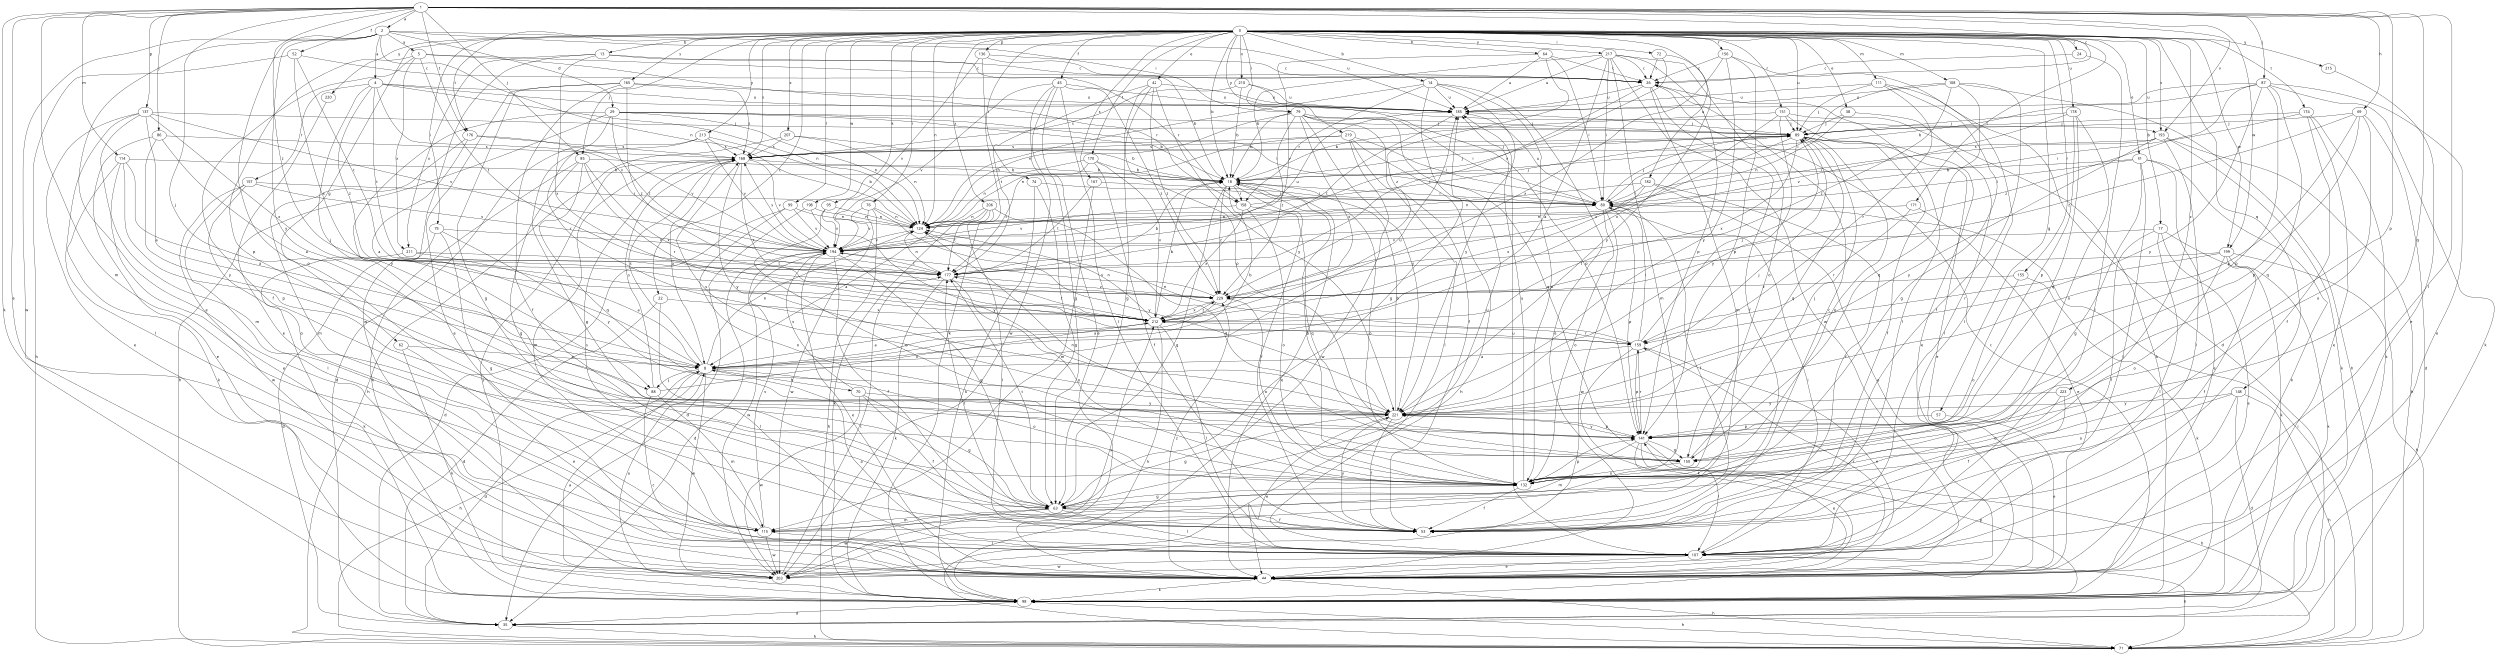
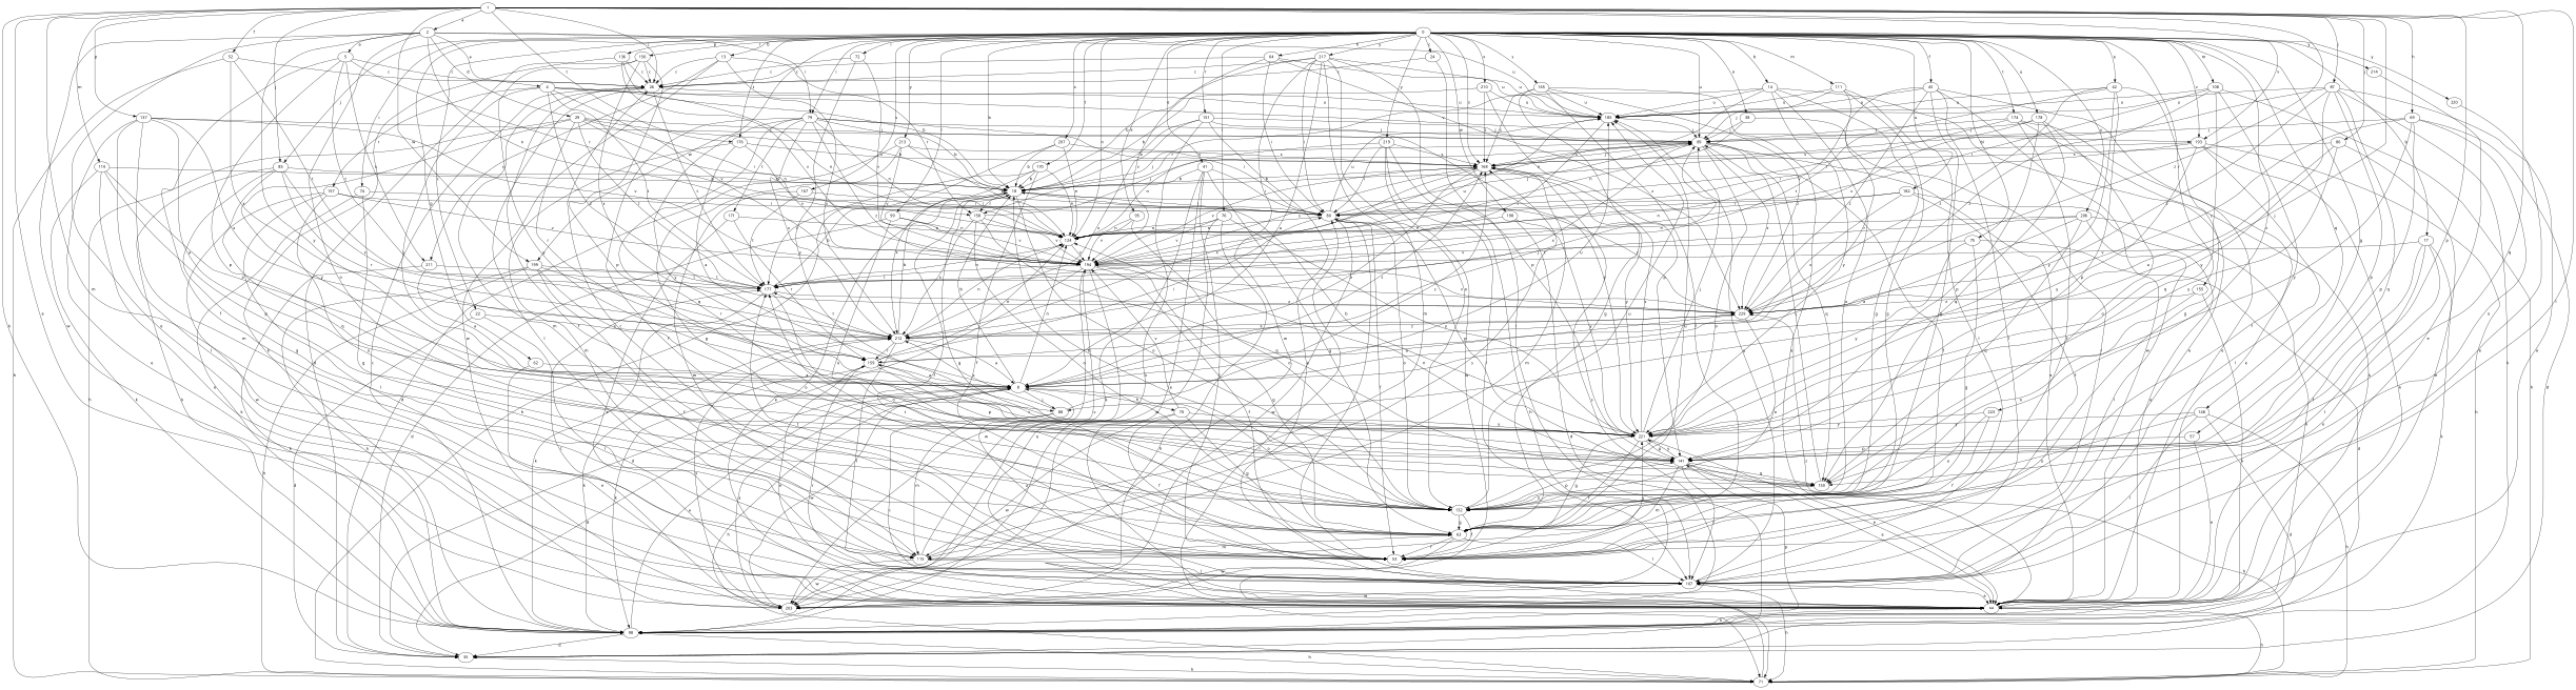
  strict digraph {
    fontname="Noto Sans"
    node [fontname="Noto Sans"]
    edge [fontname="Noto Sans"]
    0
    13
    14
    17
    18
    22
    24
    38
    41
    42
    45
    57
    62
    64
    72
    74
    75
    76
    79
    85
    95
    99
    108
    111
    124
    136
    148
    151
    155
    156
    165
    167
    168
    170
    171
    174
    176
    178
    182
    193
    198
    199
    206
    207
    210
    213
-   215
+   215 [label=214]
    217
    219
    220
    223
    89
    26
    203
    158
    211
    212
    185
    44
    132
    221
    63
    98
    107
    194
    53
    229
    80
    35
    141
    177
    8
    71
    150
    159
    115
    1
    2
    52
    69
    86
    87
    88
    114
    137
    4
    5
    29
    157
    70
    0 -> 13 [label=b]
    0 -> 14 [label=b]
    0 -> 17 [label=b]
    0 -> 18 [label=b]
    0 -> 22 [label=c]
    0 -> 24 [label=c]
    0 -> 38 [label=e]
    0 -> 41 [label=e]
    0 -> 42 [label=e]
    0 -> 45 [label=f]
    0 -> 57 [label=g]
    0 -> 62 [label=g]
    0 -> 64 [label=h]
    0 -> 72 [label=i]
    0 -> 74 [label=i]
    0 -> 75 [label=i]
    0 -> 76 [label=i]
    0 -> 79 [label=i]
    0 -> 85 [label=j]
    0 -> 95 [label=k]
    0 -> 99 [label=l]
    0 -> 108 [label=m]
    0 -> 111 [label=m]
    0 -> 124 [label=n]
    0 -> 136 [label=p]
    0 -> 148 [label=q]
    0 -> 151 [label=r]
    0 -> 155 [label=r]
    0 -> 156 [label=r]
    0 -> 165 [label=s]
    0 -> 167 [label=s]
    0 -> 168 [label=s]
    0 -> 170 [label=t]
-   0 -> 171 [label=t]
+   79 -> 171 [label=t]
    0 -> 174 [label=t]
    0 -> 176 [label=t]
    0 -> 178 [label=u]
    0 -> 182 [label=u]
    0 -> 193 [label=v]
    0 -> 198 [label=w]
    0 -> 199 [label=w]
    0 -> 206 [label=x]
    0 -> 207 [label=x]
    0 -> 210 [label=x]
    0 -> 213 [label=y]
    0 -> 215 [label=y]
    0 -> 217 [label=y]
    0 -> 219 [label=y]
    0 -> 220 [label=y]
    0 -> 223 [label=z]
    0 -> 89 [label=u]
    13 -> 26 [label=c]
    13 -> 203 [label=w]
    13 -> 158 [label=r]
    13 -> 211 [label=x]
    13 -> 212 [label=x]
    14 -> 124 [label=n]
    14 -> 158 [label=r]
    14 -> 185 [label=u]
    14 -> 44 [label=e]
    14 -> 132 [label=o]
    14 -> 221 [label=y]
    14 -> 63 [label=g]
    17 -> 44 [label=e]
    17 -> 98 [label=k]
    17 -> 107 [label=l]
    17 -> 194 [label=v]
    17 -> 53 [label=f]
    18 -> 89 [label=j]
    18 -> 158 [label=r]
    18 -> 44 [label=e]
    18 -> 132 [label=o]
    18 -> 63 [label=g]
    18 -> 53 [label=f]
    18 -> 229 [label=z]
    18 -> 80 [label=i]
    22 -> 212 [label=x]
    22 -> 107 [label=l]
    22 -> 35 [label=d]
    24 -> 26 [label=c]
    24 -> 107 [label=l]
    38 -> 124 [label=n]
    38 -> 89 [label=j]
    38 -> 107 [label=l]
    41 -> 18 [label=b]
    41 -> 44 [label=e]
    41 -> 63 [label=g]
    41 -> 98 [label=k]
    41 -> 107 [label=l]
    41 -> 80 [label=i]
    42 -> 185 [label=u]
    42 -> 221 [label=y]
    42 -> 63 [label=g]
    42 -> 229 [label=z]
    42 -> 141 [label=p]
    42 -> 177 [label=t]
    45 -> 203 [label=w]
    45 -> 185 [label=u]
    45 -> 44 [label=e]
    45 -> 63 [label=g]
    45 -> 107 [label=l]
    45 -> 194 [label=v]
    45 -> 229 [label=z]
    57 -> 44 [label=e]
    57 -> 141 [label=p]
    62 -> 44 [label=e]
-   62 -> 98 [label=k]
    62 -> 8 [label=a]
    64 -> 26 [label=c]
    64 -> 185 [label=u]
    64 -> 194 [label=v]
    64 -> 229 [label=z]
    64 -> 80 [label=i]
    72 -> 26 [label=c]
    72 -> 221 [label=y]
    72 -> 194 [label=v]
    74 -> 63 [label=g]
    74 -> 98 [label=k]
    74 -> 80 [label=i]
    75 -> 221 [label=y]
    75 -> 63 [label=g]
    75 -> 194 [label=v]
    75 -> 35 [label=d]
    76 -> 124 [label=n]
    76 -> 203 [label=w]
    76 -> 221 [label=y]
    76 -> 194 [label=v]
    76 -> 71 [label=h]
    79 -> 18 [label=b]
    79 -> 124 [label=n]
    79 -> 89 [label=j]
    79 -> 212 [label=x]
    79 -> 221 [label=y]
    79 -> 53 [label=f]
    79 -> 229 [label=z]
    79 -> 80 [label=i]
    79 -> 150 [label=q]
    85 -> 18 [label=b]
    85 -> 212 [label=x]
    85 -> 63 [label=g]
    85 -> 98 [label=k]
    85 -> 150 [label=q]
    85 -> 159 [label=r]
    95 -> 124 [label=n]
    95 -> 132 [label=o]
    95 -> 194 [label=v]
    99 -> 124 [label=n]
    99 -> 132 [label=o]
    99 -> 194 [label=v]
    99 -> 35 [label=d]
    108 -> 185 [label=u]
    108 -> 53 [label=f]
    108 -> 229 [label=z]
    108 -> 80 [label=i]
    108 -> 71 [label=h]
    108 -> 150 [label=q]
    111 -> 89 [label=j]
    111 -> 185 [label=u]
    111 -> 63 [label=g]
    111 -> 107 [label=l]
    111 -> 159 [label=r]
    124 -> 194 [label=v]
    136 -> 18 [label=b]
    136 -> 26 [label=c]
    136 -> 98 [label=k]
    136 -> 194 [label=v]
    148 -> 132 [label=o]
    148 -> 221 [label=y]
    148 -> 107 [label=l]
    148 -> 35 [label=d]
    148 -> 71 [label=h]
    151 -> 18 [label=b]
    151 -> 89 [label=j]
    151 -> 212 [label=x]
    151 -> 44 [label=e]
    151 -> 221 [label=y]
    151 -> 98 [label=k]
    155 -> 132 [label=o]
    155 -> 98 [label=k]
    155 -> 229 [label=z]
    156 -> 26 [label=c]
    156 -> 212 [label=x]
    156 -> 221 [label=y]
    156 -> 35 [label=d]
    156 -> 141 [label=p]
    165 -> 168 [label=s]
    165 -> 185 [label=u]
    165 -> 44 [label=e]
    165 -> 63 [label=g]
    165 -> 53 [label=f]
    165 -> 229 [label=z]
    167 -> 80 [label=i]
    167 -> 177 [label=t]
    167 -> 115 [label=m]
    168 -> 18 [label=b]
    168 -> 89 [label=j]
    168 -> 212 [label=x]
    168 -> 221 [label=y]
    168 -> 194 [label=v]
    168 -> 8 [label=a]
    168 -> 115 [label=m]
    170 -> 18 [label=b]
    170 -> 124 [label=n]
    170 -> 212 [label=x]
    170 -> 53 [label=f]
    170 -> 177 [label=t]
    171 -> 124 [label=n]
    171 -> 44 [label=e]
    171 -> 159 [label=r]
    174 -> 89 [label=j]
    174 -> 44 [label=e]
    174 -> 98 [label=k]
    174 -> 53 [label=f]
    174 -> 80 [label=i]
    176 -> 168 [label=s]
    176 -> 194 [label=v]
    176 -> 8 [label=a]
    176 -> 115 [label=m]
    178 -> 89 [label=j]
    178 -> 132 [label=o]
    178 -> 194 [label=v]
    178 -> 141 [label=p]
    178 -> 150 [label=q]
    182 -> 124 [label=n]
    182 -> 212 [label=x]
    182 -> 44 [label=e]
    182 -> 53 [label=f]
    182 -> 80 [label=i]
    193 -> 168 [label=s]
    193 -> 221 [label=y]
    193 -> 98 [label=k]
    193 -> 107 [label=l]
    193 -> 80 [label=i]
    193 -> 71 [label=h]
    198 -> 124 [label=n]
    198 -> 221 [label=y]
    198 -> 35 [label=d]
    199 -> 132 [label=o]
    199 -> 98 [label=k]
    199 -> 53 [label=f]
    199 -> 177 [label=t]
    199 -> 71 [label=h]
    199 -> 159 [label=r]
    206 -> 124 [label=n]
    206 -> 98 [label=k]
    206 -> 107 [label=l]
    206 -> 177 [label=t]
    206 -> 8 [label=a]
    206 -> 150 [label=q]
    207 -> 18 [label=b]
    207 -> 124 [label=n]
    207 -> 168 [label=s]
    207 -> 71 [label=h]
    210 -> 18 [label=b]
    210 -> 168 [label=s]
    210 -> 185 [label=u]
    210 -> 141 [label=p]
    213 -> 124 [label=b]
    213 -> 168 [label=s]
    213 -> 63 [label=g]
    213 -> 194 [label=v]
    213 -> 35 [label=d]
    215 -> 44 [label=e]
    217 -> 18 [label=b]
    217 -> 26 [label=c]
    217 -> 203 [label=w]
    217 -> 185 [label=u]
    217 -> 132 [label=o]
    217 -> 80 [label=i]
    217 -> 141 [label=p]
    217 -> 8 [label=a]
    217 -> 115 [label=m]
    219 -> 124 [label=n]
    219 -> 168 [label=s]
    219 -> 203 [label=w]
    219 -> 107 [label=l]
    219 -> 80 [label=i]
    219 -> 71 [label=h]
    220 -> 44 [label=e]
    223 -> 132 [label=o]
    223 -> 221 [label=y]
    223 -> 53 [label=f]
    89 -> 168 [label=s]
    89 -> 212 [label=x]
    89 -> 44 [label=e]
    89 -> 132 [label=o]
    89 -> 53 [label=f]
    89 -> 229 [label=z]
    89 -> 150 [label=q]
    26 -> 185 [label=u]
    26 -> 107 [label=l]
    26 -> 53 [label=f]
    26 -> 177 [label=t]
    26 -> 115 [label=m]
    203 -> 212 [label=x]
    203 -> 177 [label=t]
    203 -> 8 [label=a]
    158 -> 89 [label=j]
    158 -> 212 [label=x]
    158 -> 132 [label=o]
    158 -> 194 [label=v]
    158 -> 150 [label=q]
    211 -> 98 [label=k]
    211 -> 177 [label=t]
    211 -> 8 [label=a]
    212 -> 18 [label=b]
    212 -> 124 [label=n]
    212 -> 98 [label=k]
    212 -> 107 [label=l]
    212 -> 229 [label=z]
    212 -> 177 [label=t]
    212 -> 8 [label=a]
    212 -> 159 [label=r]
    185 -> 89 [label=j]
    185 -> 177 [label=t]
    44 -> 98 [label=k]
    44 -> 229 [label=z]
    44 -> 71 [label=h]
    44 -> 159 [label=r]
    132 -> 18 [label=b]
    132 -> 185 [label=u]
    132 -> 63 [label=g]
    132 -> 53 [label=f]
    132 -> 141 [label=p]
    221 -> 18 [label=b]
    221 -> 168 [label=s]
    221 -> 89 [label=j]
    221 -> 44 [label=e]
    221 -> 63 [label=g]
    221 -> 53 [label=f]
    221 -> 141 [label=p]
    63 -> 203 [label=w]
    63 -> 185 [label=u]
    63 -> 107 [label=l]
    63 -> 53 [label=f]
    63 -> 177 [label=t]
    63 -> 115 [label=m]
    98 -> 168 [label=s]
    98 -> 26 [label=c]
    98 -> 35 [label=d]
    98 -> 141 [label=p]
    98 -> 8 [label=a]
    98 -> 71 [label=h]
    107 -> 203 [label=w]
    107 -> 185 [label=u]
    107 -> 44 [label=e]
    107 -> 80 [label=i]
    107 -> 8 [label=a]
    107 -> 71 [label=h]
    194 -> 168 [label=s]
    194 -> 203 [label=w]
    194 -> 185 [label=u]
    194 -> 44 [label=e]
    194 -> 63 [label=g]
    194 -> 53 [label=f]
    194 -> 35 [label=d]
    194 -> 177 [label=t]
    53 -> 26 [label=c]
    53 -> 221 [label=y]
    53 -> 177 [label=t]
    229 -> 212 [label=x]
    229 -> 132 [label=o]
    229 -> 194 [label=v]
    229 -> 8 [label=a]
    80 -> 124 [label=n]
    80 -> 89 [label=j]
    80 -> 203 [label=w]
    80 -> 185 [label=u]
    80 -> 132 [label=o]
    80 -> 53 [label=f]
    80 -> 141 [label=p]
    35 -> 71 [label=h]
    141 -> 44 [label=e]
    141 -> 221 [label=y]
    141 -> 107 [label=l]
    141 -> 71 [label=h]
    141 -> 150 [label=q]
    141 -> 159 [label=r]
    141 -> 115 [label=m]
    177 -> 18 [label=b]
    177 -> 124 [label=n]
    177 -> 132 [label=o]
    177 -> 98 [label=k]
    177 -> 229 [label=z]
    8 -> 18 [label=b]
    8 -> 124 [label=n]
    8 -> 168 [label=s]
    8 -> 203 [label=w]
    8 -> 185 [label=u]
    8 -> 132 [label=o]
    8 -> 35 [label=d]
    8 -> 71 [label=h]
    8 -> 88 [label=j]
    8 -> 70 [label=h]
    71 -> 80 [label=i]
    150 -> 124 [label=n]
    150 -> 89 [label=j]
    150 -> 132 [label=o]
    159 -> 124 [label=n]
    159 -> 89 [label=j]
    159 -> 44 [label=e]
    159 -> 98 [label=k]
    159 -> 80 [label=i]
    159 -> 141 [label=p]
    159 -> 8 [label=a]
    115 -> 168 [label=s]
    115 -> 203 [label=w]
    115 -> 107 [label=l]
    115 -> 194 [label=v]
    1 -> 85 [label=j]
    1 -> 176 [label=t]
    1 -> 193 [label=v]
    1 -> 199 [label=w]
    1 -> 26 [label=c]
    1 -> 44 [label=e]
    1 -> 98 [label=k]
    1 -> 107 [label=l]
    1 -> 229 [label=z]
    1 -> 141 [label=p]
    1 -> 150 [label=q]
    1 -> 115 [label=m]
    1 -> 2 [label=a]
    1 -> 52 [label=f]
    1 -> 69 [label=h]
    1 -> 86 [label=j]
    1 -> 87 [label=j]
    1 -> 88 [label=j]
    1 -> 114 [label=m]
    1 -> 137 [label=p]
    2 -> 79 [label=i]
    2 -> 124 [label=n]
    2 -> 203 [label=w]
    2 -> 185 [label=u]
    2 -> 44 [label=e]
    2 -> 132 [label=o]
    2 -> 221 [label=y]
    2 -> 4 [label=a]
    2 -> 5 [label=a]
    2 -> 29 [label=d]
    52 -> 26 [label=c]
    52 -> 212 [label=x]
    52 -> 177 [label=t]
    52 -> 71 [label=h]
    69 -> 89 [label=j]
    69 -> 132 [label=o]
    69 -> 221 [label=y]
    69 -> 229 [label=z]
    69 -> 35 [label=d]
    69 -> 141 [label=p]
    86 -> 168 [label=s]
    86 -> 44 [label=e]
    86 -> 221 [label=y]
    86 -> 8 [label=a]
    87 -> 18 [label=b]
    87 -> 185 [label=u]
    87 -> 44 [label=e]
    87 -> 221 [label=y]
    87 -> 98 [label=k]
    87 -> 229 [label=z]
    87 -> 141 [label=p]
    87 -> 150 [label=q]
    88 -> 168 [label=s]
    88 -> 212 [label=x]
    88 -> 44 [label=c]
    88 -> 115 [label=m]
    114 -> 18 [label=b]
    114 -> 44 [label=e]
    114 -> 98 [label=k]
    114 -> 141 [label=p]
    114 -> 8 [label=a]
    137 -> 89 [label=j]
    137 -> 212 [label=x]
    137 -> 44 [label=e]
    137 -> 107 [label=l]
    137 -> 194 [label=v]
    137 -> 8 [label=a]
    137 -> 115 [label=m]
    4 -> 124 [label=n]
    4 -> 193 [label=v]
    4 -> 185 [label=u]
    4 -> 194 [label=v]
    4 -> 229 [label=z]
    4 -> 177 [label=t]
    4 -> 88 [label=j]
    4 -> 157 [label=r]
    5 -> 26 [label=c]
    5 -> 158 [label=r]
    5 -> 211 [label=x]
    5 -> 53 [label=f]
    5 -> 141 [label=p]
    5 -> 177 [label=t]
    29 -> 18 [label=b]
    29 -> 124 [label=n]
    29 -> 89 [label=j]
    29 -> 221 [label=y]
    29 -> 80 [label=i]
    29 -> 177 [label=t]
    29 -> 71 [label=h]
    29 -> 159 [label=r]
    157 -> 203 [label=w]
    157 -> 132 [label=o]
    157 -> 107 [label=l]
    157 -> 194 [label=v]
    157 -> 80 [label=i]
    70 -> 203 [label=w]
    70 -> 221 [label=y]
    70 -> 63 [label=g]
    70 -> 194 [label=v]
    70 -> 53 [label=f]
  }
